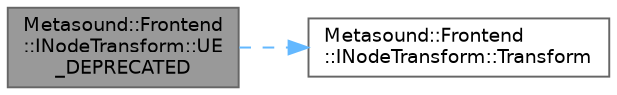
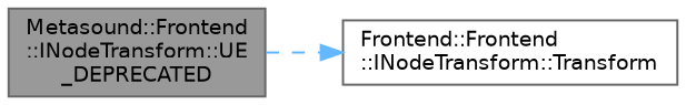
  digraph {
    rankdir=LR
    fontname="DejaVu Sans"
    node [fontname="DejaVu Sans" fontsize=10 shape=box style=filled]
    n1 [color=gray40 fillcolor=grey60 fontcolor=black height=0.2 label="Metasound::Frontend\l::INodeTransform::UE\l_DEPRECATED" width=0.4]
-   n2 [color=grey40 fillcolor=white height=0.2 label="Metasound::Frontend\l::INodeTransform::Transform" width=0.4]
+   n2 [color=grey40 fillcolor=white height=0.2 label="Frontend::Frontend\l::INodeTransform::Transform" width=0.4]
    n1 -> n2 [color=steelblue1 fontname="DejaVu Sans" fontsize=10 labelfontname=Helvetica labelfontsize=10 style=dashed]
  }
